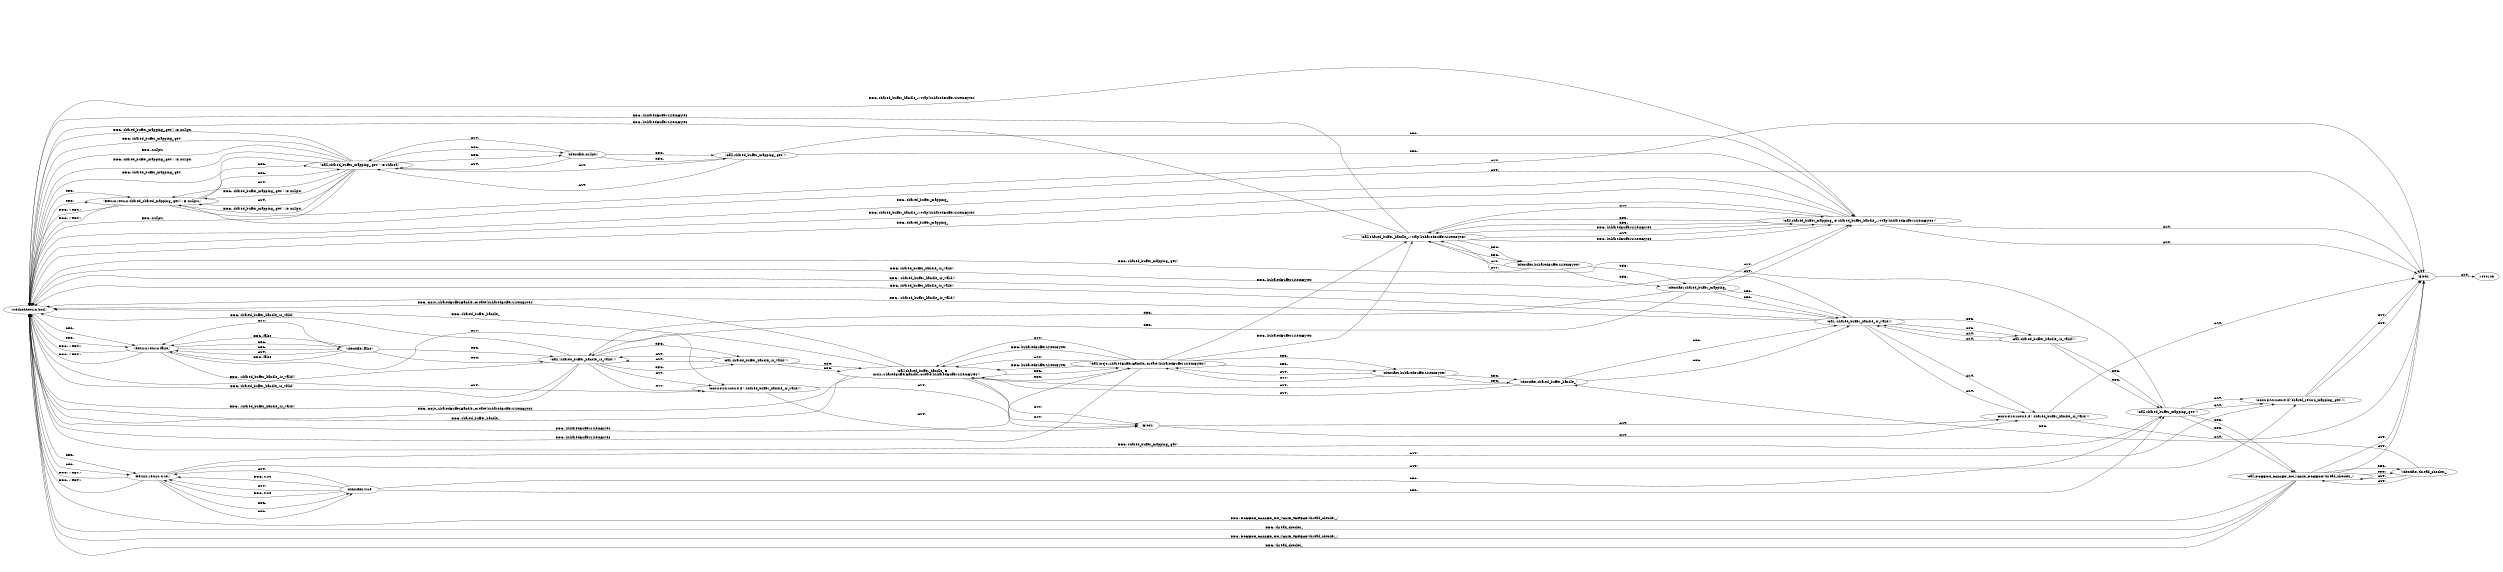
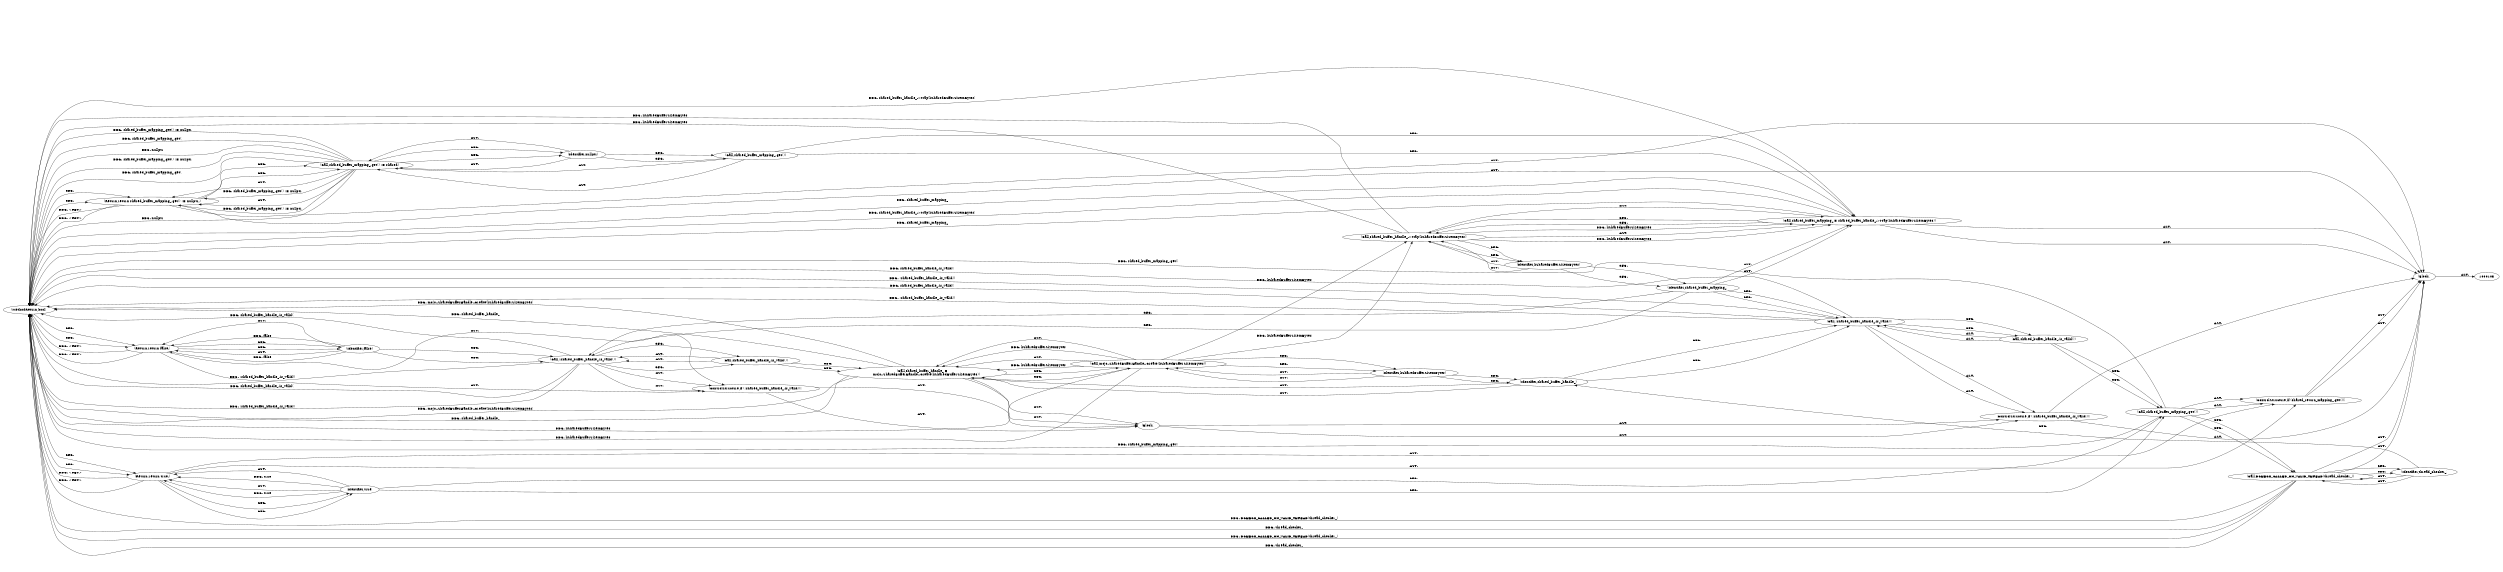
  digraph {
    rankdir=LR
    n1 [label="(MethodReturn,bool)"]
    n2 [label="(Return,return false;)"]
-   n3 [label="(Return,return shared_shared_mapping_.get() != nullptr;)"]
+   n3 [label="(Return,return shared_buffer_mapping_.get() != nullptr;)"]
    n4 [label="(Return,return true;)"]
    n5 [label="(Identifier,false)"]
    n6 [label="(ControlStructure,if (!shared_buffer_handle_.is_valid()))"]
    n7 [label="(Block,)"]
    n8 [label="(Call,shared_buffer_mapping_.get() != shared)"]
    n9 [label="(ControlStructure,if (shared_return_mapping_.get()))"]
    n10 [label="(Identifier,true)"]
    1000105
    n12 [label="(Call,!shared_buffer_handle_.is_valid())"]
    n13 [label="(Call,shared_buffer_handle_.is_valid())"]
    n14 [label="(Block,)"]
    n15 [label="(Call,shared_buffer_mapping_ = shared_buffer_handle_->Map(kSharedBufferSizeInBytes))"]
    n16 [label="(Call,shared_buffer_handle_->Map(kSharedBufferSizeInBytes))"]
    n17 [label="(Identifier,kSharedBufferSizeInBytes)"]
    n18 [label="(Identifier,shared_buffer_mapping_)"]
    n19 [label="(Call,!shared_buffer_handle_.is_valid())"]
    n20 [label="(ControlStructure,if (!shared_buffer_handle_.is_valid()))"]
    n21 [label="(Call,shared_buffer_handle_.is_valid())"]
    n22 [label="(Identifier,nullptr)"]
    n23 [label="(Call,shared_buffer_mapping_.get())"]
-   n24 [label="(Call,DCHECK_CALLED_ON_VALID_DCHECK(thread_checker_))"]
+   n24 [label="(Call,DCHECK_CALLED_ON_VALID_THREAD(thread_checker_))"]
    n25 [label="(Identifier,thread_checker_)"]
    n26 [label="(Identifier,shared_buffer_handle_)"]
    n27 [label="(Call,shared_buffer_mapping_.get())"]
    n28 [label="(Call,shared_buffer_handle_ =\n        mojo::SharedBufferHandle::Create(kSharedBufferSizeInBytes))"]
    n29 [label="(Call,mojo::SharedBufferHandle::Create(kSharedBufferSizeInBytes))"]
    n30 [label="(Identifier,kSharedBufferSizeInBytes)"]
    n1 -> n2 [label="CFG: "]
    n1 -> n2 [label="CFG: "]
    n1 -> n3 [label="CFG: "]
    n1 -> n3 [label="CFG: "]
    n1 -> n4 [label="CFG: "]
    n1 -> n4 [label="CFG: "]
    n2 -> n1 [label="DDG: <RET>"]
    n2 -> n1 [label="DDG: <RET>"]
    n2 -> n5 [label="CFG: "]
    n2 -> n5 [label="CFG: "]
    n2 -> n6 [label="AST: "]
    n2 -> n6 [label="AST: "]
    n3 -> n1 [label="DDG: <RET>"]
    n3 -> n1 [label="DDG: <RET>"]
    n3 -> n7 [label="AST: "]
    n3 -> n7 [label="AST: "]
    n3 -> n8 [label="CFG: "]
    n3 -> n8 [label="CFG: "]
    n4 -> n1 [label="DDG: <RET>"]
    n4 -> n1 [label="DDG: <RET>"]
    n4 -> n9 [label="AST: "]
    n4 -> n9 [label="AST: "]
    n4 -> n10 [label="CFG: "]
    n4 -> n10 [label="CFG: "]
    n5 -> n2 [label="AST: "]
    n5 -> n2 [label="DDG: false"]
    n5 -> n2 [label="AST: "]
    n5 -> n2 [label="DDG: false"]
    n5 -> n12 [label="CFG: "]
    n5 -> n12 [label="CFG: "]
    n6 -> n14 [label="AST: "]
    n6 -> n14 [label="AST: "]
    n7 -> 1000105 [label="AST: "]
    n8 -> n1 [label="DDG: nullptr"]
    n8 -> n1 [label="DDG: shared_buffer_mapping_.get() != nullptr"]
    n8 -> n1 [label="DDG: shared_buffer_mapping_.get()"]
    n8 -> n1 [label="DDG: nullptr"]
    n8 -> n1 [label="DDG: shared_buffer_mapping_.get() != nullptr"]
    n8 -> n1 [label="DDG: shared_buffer_mapping_.get()"]
    n8 -> n3 [label="AST: "]
    n8 -> n3 [label="DDG: shared_buffer_mapping_.get() != nullptr"]
    n8 -> n3 [label="AST: "]
    n8 -> n3 [label="DDG: shared_buffer_mapping_.get() != nullptr"]
    n8 -> n22 [label="CFG: "]
    n8 -> n22 [label="CFG: "]
    n9 -> n7 [label="AST: "]
    n9 -> n7 [label="AST: "]
    n10 -> n4 [label="AST: "]
    n10 -> n4 [label="DDG: true"]
    n10 -> n4 [label="AST: "]
    n10 -> n4 [label="DDG: true"]
    n10 -> n27 [label="CFG: "]
    n10 -> n27 [label="CFG: "]
    n12 -> n1 [label="DDG: !shared_buffer_handle_.is_valid()"]
    n12 -> n1 [label="DDG: shared_buffer_handle_.is_valid()"]
    n12 -> n1 [label="DDG: !shared_buffer_handle_.is_valid()"]
    n12 -> n1 [label="DDG: shared_buffer_handle_.is_valid()"]
    n12 -> n6 [label="AST: "]
    n12 -> n6 [label="AST: "]
    n12 -> n13 [label="CFG: "]
    n12 -> n13 [label="CFG: "]
    n13 -> n12 [label="AST: "]
    n13 -> n12 [label="AST: "]
    n13 -> n28 [label="CFG: "]
    n13 -> n28 [label="CFG: "]
    n14 -> n20 [label="AST: "]
    n14 -> n20 [label="AST: "]
    n15 -> n1 [label="DDG: shared_buffer_mapping_"]
    n15 -> n1 [label="DDG: shared_buffer_handle_->Map(kSharedBufferSizeInBytes)"]
    n15 -> n1 [label="DDG: shared_buffer_mapping_"]
    n15 -> n1 [label="DDG: shared_buffer_handle_->Map(kSharedBufferSizeInBytes)"]
    n15 -> n7 [label="AST: "]
    n15 -> n7 [label="AST: "]
    n15 -> n16 [label="CFG: "]
    n15 -> n16 [label="CFG: "]
    n16 -> n1 [label="DDG: kSharedBufferSizeInBytes"]
    n16 -> n1 [label="DDG: kSharedBufferSizeInBytes"]
    n16 -> n15 [label="AST: "]
    n16 -> n15 [label="DDG: kSharedBufferSizeInBytes"]
    n16 -> n15 [label="AST: "]
    n16 -> n15 [label="DDG: kSharedBufferSizeInBytes"]
    n16 -> n17 [label="CFG: "]
    n16 -> n17 [label="CFG: "]
    n17 -> n16 [label="AST: "]
    n17 -> n16 [label="AST: "]
    n17 -> n18 [label="CFG: "]
    n17 -> n18 [label="CFG: "]
    n18 -> n12 [label="CFG: "]
    n18 -> n12 [label="CFG: "]
    n18 -> n15 [label="AST: "]
    n18 -> n15 [label="AST: "]
    n18 -> n19 [label="CFG: "]
    n18 -> n19 [label="CFG: "]
    n19 -> n1 [label="DDG: !shared_buffer_handle_.is_valid()"]
    n19 -> n1 [label="DDG: shared_buffer_handle_.is_valid()"]
    n19 -> n1 [label="DDG: !shared_buffer_handle_.is_valid()"]
    n19 -> n1 [label="DDG: shared_buffer_handle_.is_valid()"]
    n19 -> n20 [label="AST: "]
    n19 -> n20 [label="AST: "]
    n19 -> n21 [label="CFG: "]
    n19 -> n21 [label="CFG: "]
    n20 -> n7 [label="AST: "]
    n20 -> n7 [label="AST: "]
    n21 -> n19 [label="AST: "]
    n21 -> n19 [label="AST: "]
    n21 -> n27 [label="CFG: "]
    n21 -> n27 [label="CFG: "]
    n22 -> n8 [label="AST: "]
    n22 -> n8 [label="AST: "]
    n22 -> n23 [label="CFG: "]
    n22 -> n23 [label="CFG: "]
    n23 -> n8 [label="AST: "]
    n23 -> n8 [label="AST: "]
    n23 -> n15 [label="CFG: "]
    n23 -> n15 [label="CFG: "]
    n24 -> n1 [label="DDG: thread_checker_"]
    n24 -> n1 [label="DDG: DCHECK_CALLED_ON_VALID_THREAD(thread_checker_)"]
    n24 -> n1 [label="DDG: thread_checker_"]
    n24 -> n1 [label="DDG: DCHECK_CALLED_ON_VALID_THREAD(thread_checker_)"]
    n24 -> n7 [label="AST: "]
    n24 -> n7 [label="AST: "]
    n24 -> n25 [label="CFG: "]
    n24 -> n25 [label="CFG: "]
    n25 -> n24 [label="AST: "]
    n25 -> n24 [label="AST: "]
    n25 -> n26 [label="CFG: "]
    n26 -> n19 [label="CFG: "]
    n26 -> n19 [label="CFG: "]
    n26 -> n28 [label="AST: "]
    n26 -> n28 [label="AST: "]
    n27 -> n1 [label="DDG: shared_buffer_mapping_.get()"]
    n27 -> n1 [label="DDG: shared_buffer_mapping_.get()"]
    n27 -> n9 [label="AST: "]
    n27 -> n9 [label="AST: "]
    n27 -> n24 [label="CFG: "]
    n27 -> n24 [label="CFG: "]
    n28 -> n1 [label="DDG: shared_buffer_handle_"]
    n28 -> n1 [label="DDG: mojo::SharedBufferHandle::Create(kSharedBufferSizeInBytes)"]
    n28 -> n1 [label="DDG: shared_buffer_handle_"]
    n28 -> n1 [label="DDG: mojo::SharedBufferHandle::Create(kSharedBufferSizeInBytes)"]
    n28 -> n14 [label="AST: "]
    n28 -> n14 [label="AST: "]
    n28 -> n29 [label="CFG: "]
    n28 -> n29 [label="CFG: "]
    n29 -> n1 [label="DDG: kSharedBufferSizeInBytes"]
    n29 -> n1 [label="DDG: kSharedBufferSizeInBytes"]
    n29 -> n16 [label="DDG: kSharedBufferSizeInBytes"]
    n29 -> n16 [label="DDG: kSharedBufferSizeInBytes"]
    n29 -> n28 [label="AST: "]
    n29 -> n28 [label="DDG: kSharedBufferSizeInBytes"]
    n29 -> n28 [label="AST: "]
    n29 -> n28 [label="DDG: kSharedBufferSizeInBytes"]
    n29 -> n30 [label="CFG: "]
    n29 -> n30 [label="CFG: "]
    n30 -> n26 [label="CFG: "]
    n30 -> n26 [label="CFG: "]
    n30 -> n29 [label="AST: "]
    n30 -> n29 [label="AST: "]
  }
